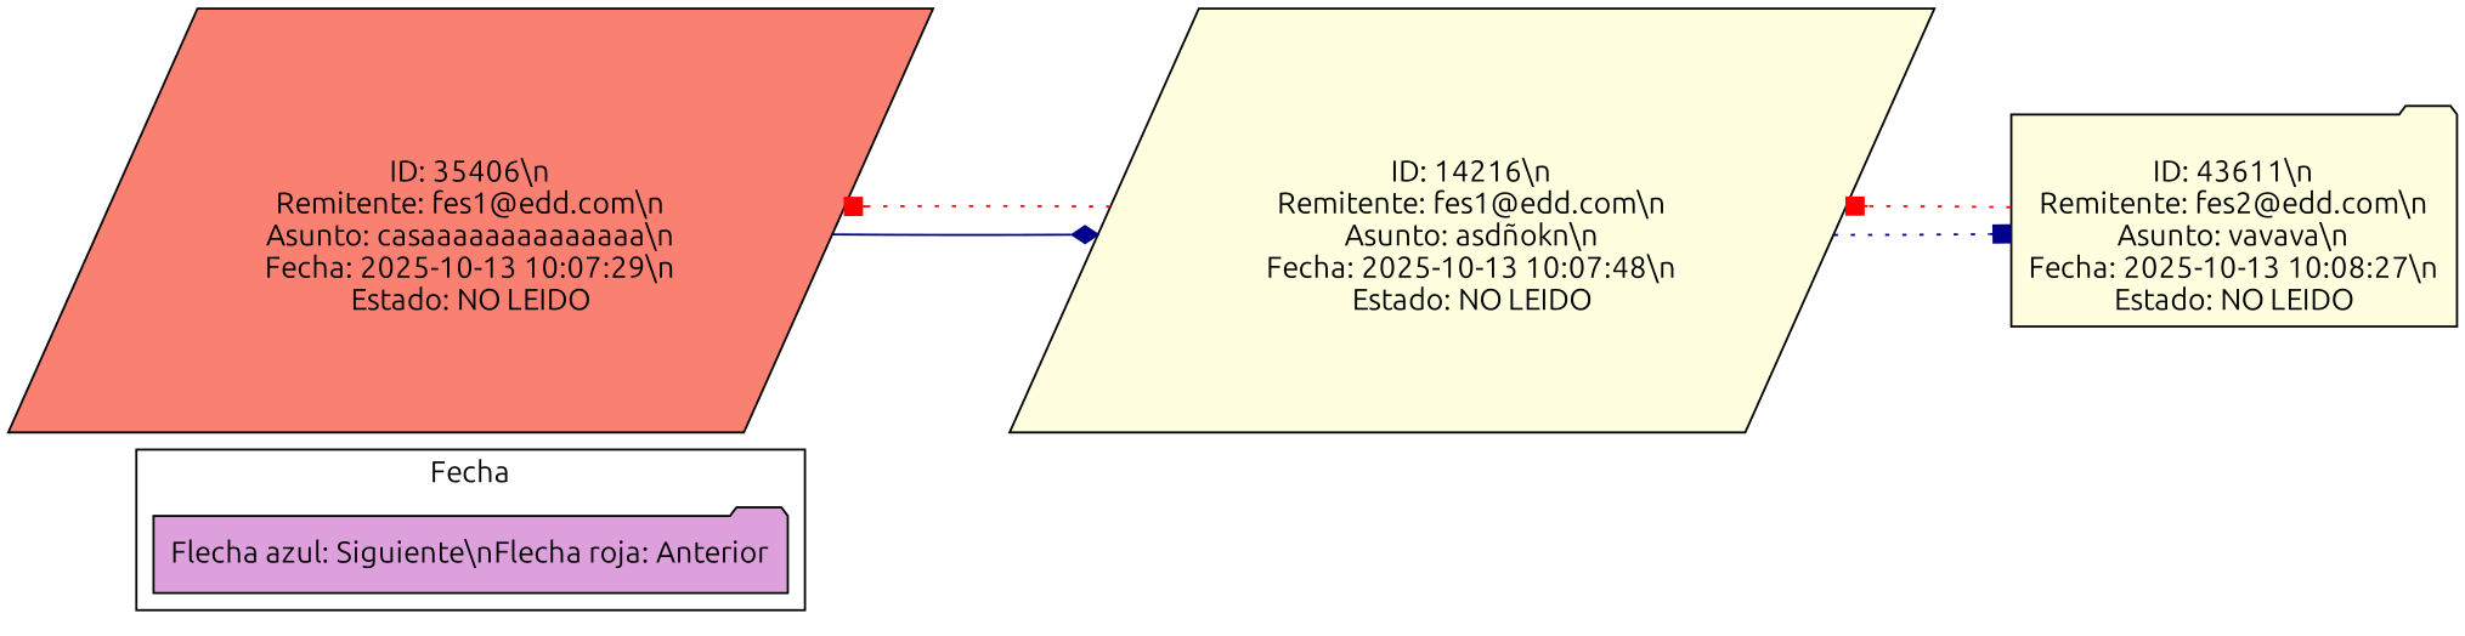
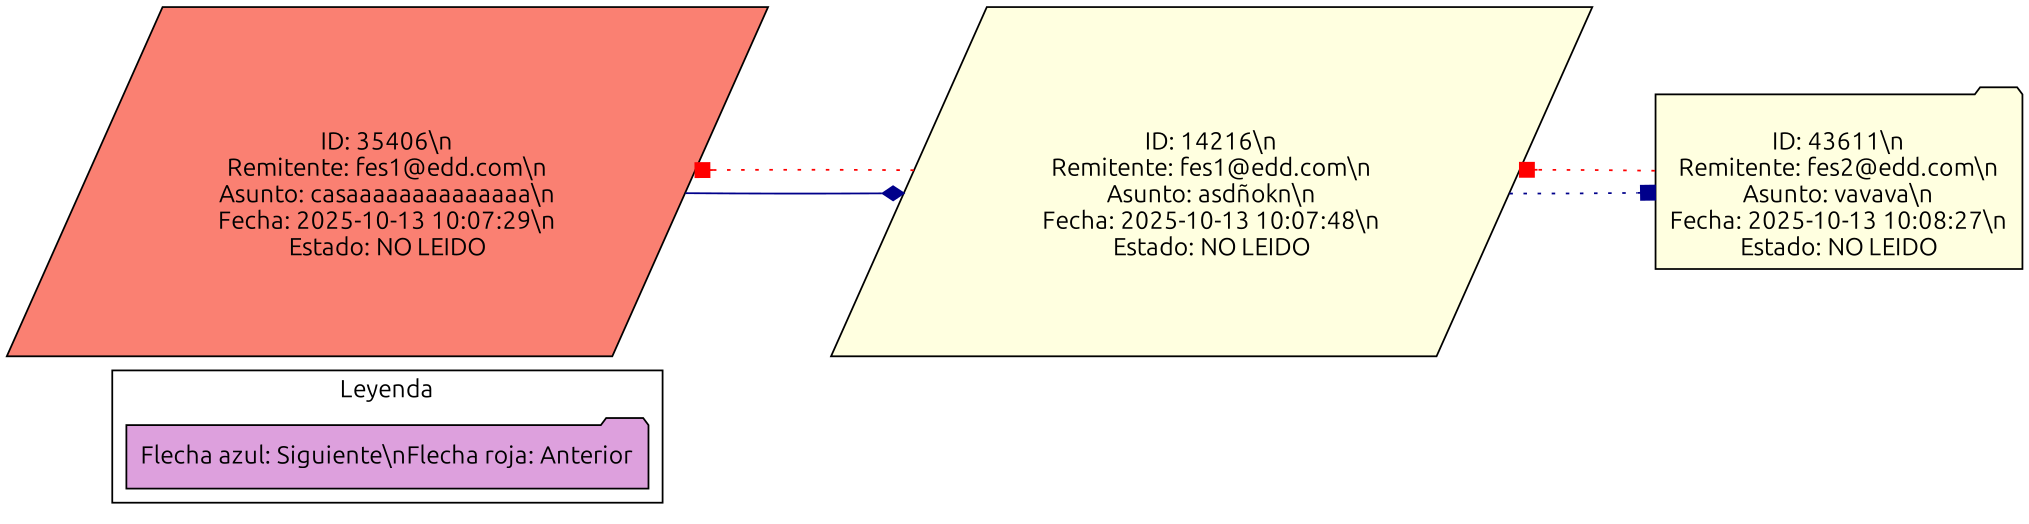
  digraph {
    rankdir=LR
    fontname=Ubuntu
    node [fillcolor=lightyellow shape=folder style=filled fontname=Ubuntu]
    edge [color=darkblue style=dotted arrowhead=box fontname=Ubuntu]
    n1 [fillcolor=plum label="Flecha azul: Siguiente\\nFlecha roja: Anterior"]
    n2 [fillcolor=salmon label="\nID: 35406\\n\nRemitente: fes1@edd.com\\n\nAsunto: casaaaaaaaaaaaaaa\\n\nFecha: 2025-10-13 10:07:29\\n\nEstado: NO LEIDO" shape=parallelogram]
    n3 [label="\nID: 14216\\n\nRemitente: fes1@edd.com\\n\nAsunto: asdñokn\\n\nFecha: 2025-10-13 10:07:48\\n\nEstado: NO LEIDO" shape=parallelogram]
    n4 [label="\nID: 43611\\n\nRemitente: fes2@edd.com\\n\nAsunto: vavava\\n\nFecha: 2025-10-13 10:08:27\\n\nEstado: NO LEIDO"]
    subgraph cluster_1 {
-     label=Fecha
+     label=Leyenda
      n1
    }
    n2 -> n3 [style=solid arrowhead=diamond]
    n3 -> n2 [color=red]
    n3 -> n4
    n4 -> n3 [color=red]
  }
